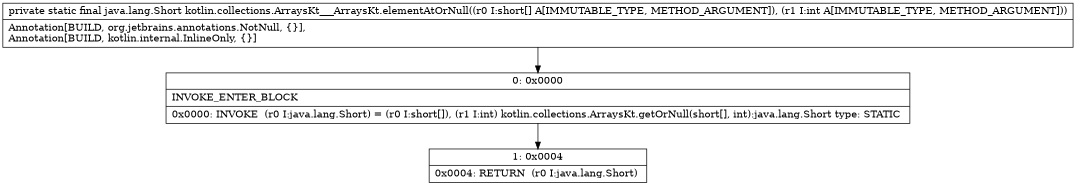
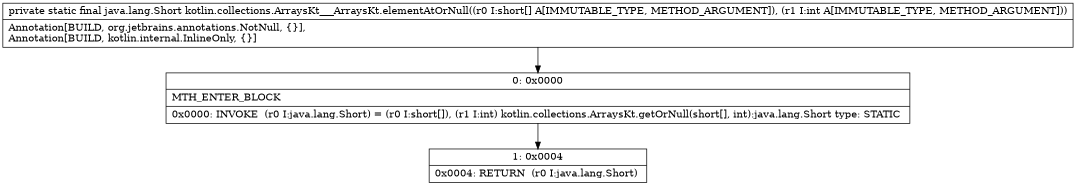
  digraph {
    node [shape=record]
-   n1 [label="{0\:\ 0x0000|INVOKE_ENTER_BLOCK\l|0x0000: INVOKE  (r0 I:java.lang.Short) = (r0 I:short[]), (r1 I:int) kotlin.collections.ArraysKt.getOrNull(short[], int):java.lang.Short type: STATIC \l}"]
+   n1 [label="{0\:\ 0x0000|MTH_ENTER_BLOCK\l|0x0000: INVOKE  (r0 I:java.lang.Short) = (r0 I:short[]), (r1 I:int) kotlin.collections.ArraysKt.getOrNull(short[], int):java.lang.Short type: STATIC \l}"]
    n2 [label="{1\:\ 0x0004|0x0004: RETURN  (r0 I:java.lang.Short) \l}"]
    n3 [label="{private static final java.lang.Short kotlin.collections.ArraysKt___ArraysKt.elementAtOrNull((r0 I:short[] A[IMMUTABLE_TYPE, METHOD_ARGUMENT]), (r1 I:int A[IMMUTABLE_TYPE, METHOD_ARGUMENT]))  | Annotation[BUILD, org.jetbrains.annotations.NotNull, \{\}], \lAnnotation[BUILD, kotlin.internal.InlineOnly, \{\}]\l}"]
    n1 -> n2
    n3 -> n1
  }
